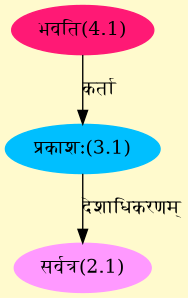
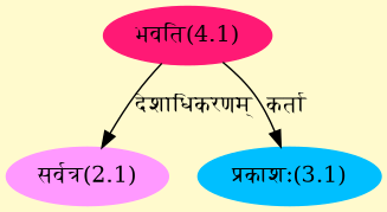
  digraph {
    bgcolor=lemonchiffon1
    compound=true
    rankdir=BT
    node [style=filled]
    edge [dir=back]
    n1 [color="#FF1975" label="भवति(4.1)"]
    n2 [color="#FF99FF" label="सर्वत्र(2.1)"]
    n3 [color="#00BFFF" label="प्रकाशः(3.1)"]
-   n2 -> n3 [label="देशाधिकरणम्"]
+   n2 -> n1 [label="देशाधिकरणम्"]
    n3 -> n1 [label="कर्ता"]
  }
